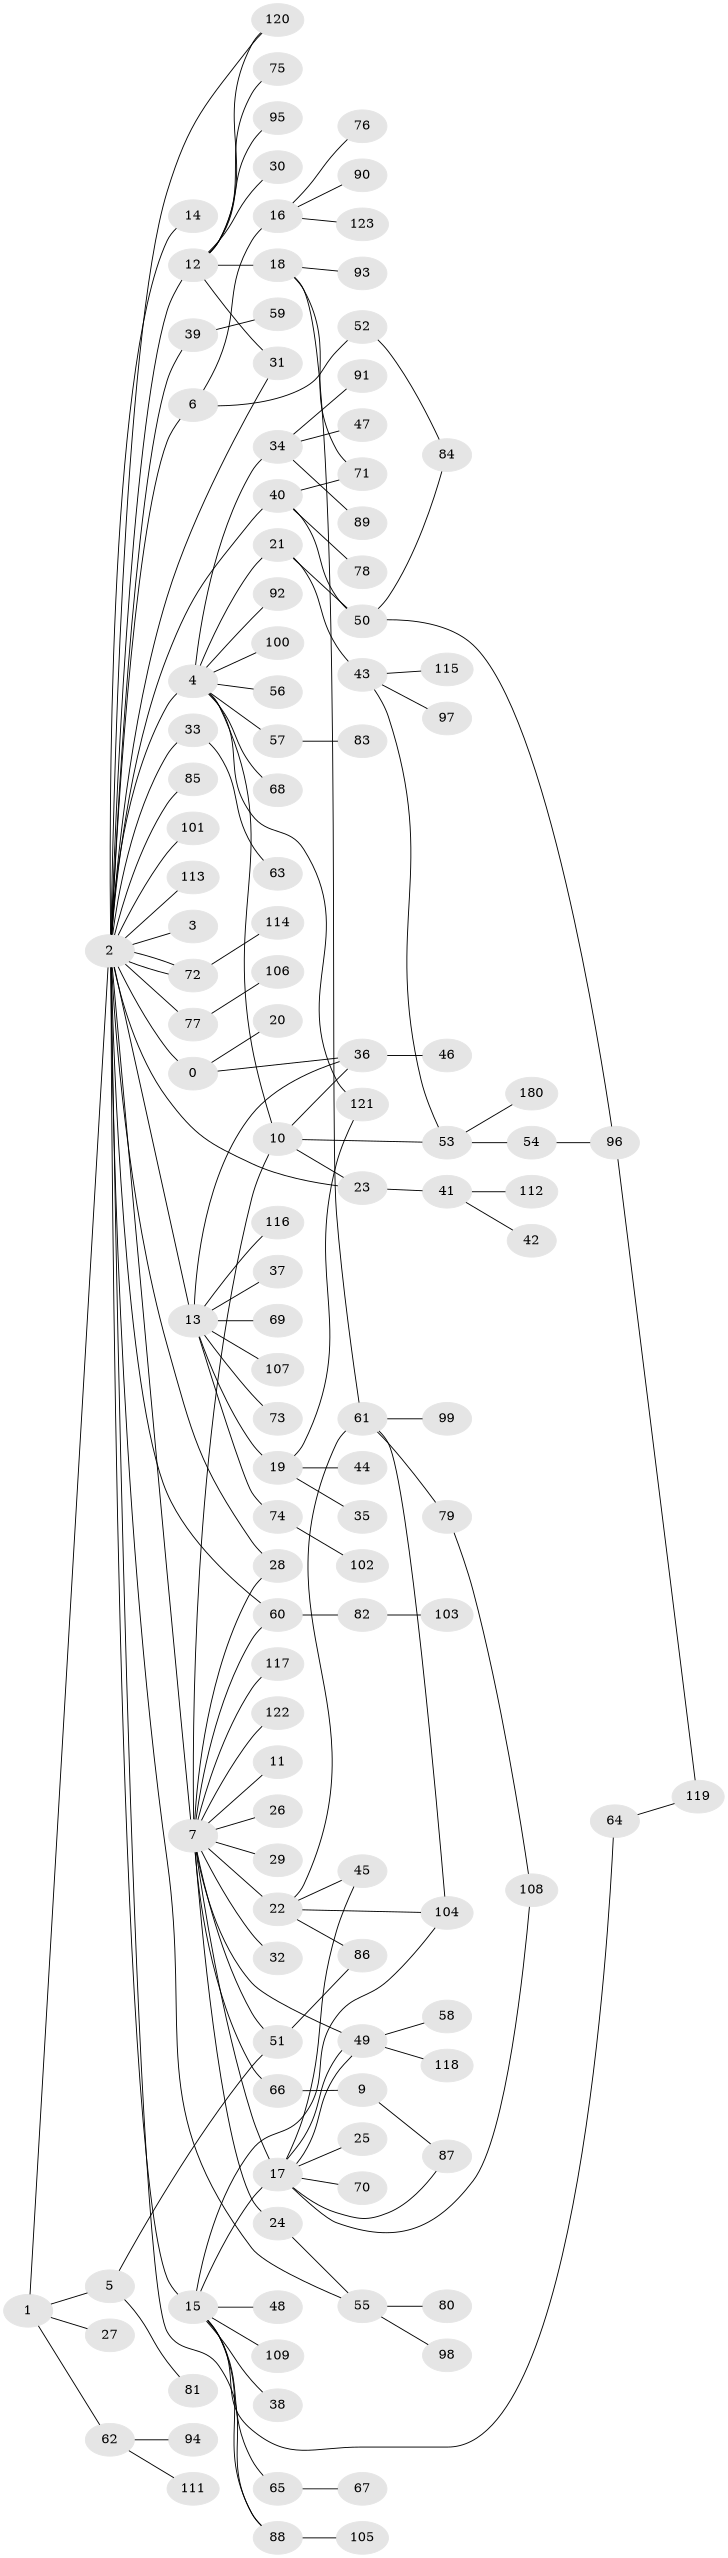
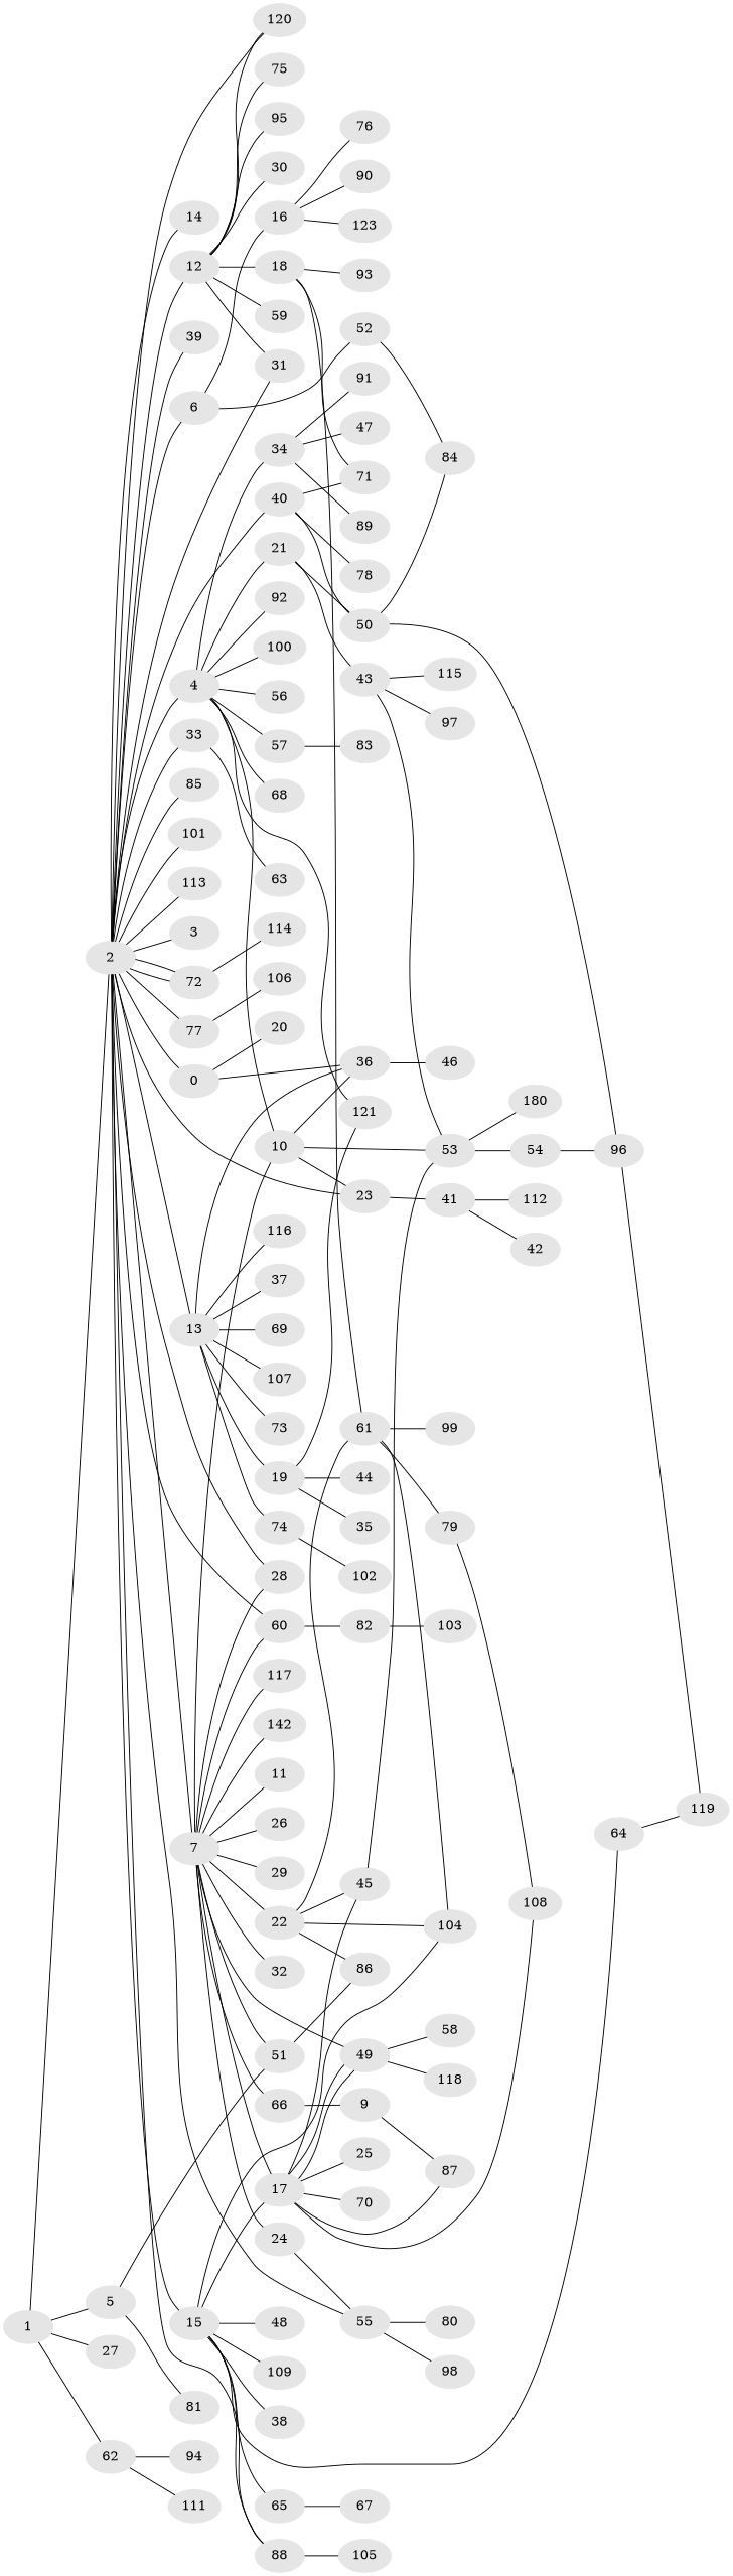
  graph {
    rankdir=LR
    node [color=gray90 style=filled]
    1
    2
    5
    27
    62
    3
    4
    6
    7
    n10 [label=0]
    12
    13
    14
    15
    23
    28
    31
    33
    39
    40
    55
    60
    72
    77
    85
    88
    101
    113
    120
    51
    81
    94
    111
    10
    21
    34
    56
    57
    68
    92
    100
    121
    16
    52
    11
    17
    22
    24
    26
    29
    32
    49
    66
    117
-   122
+   122 [label=142]
    20
    36
    18
    30
    59
    75
    95
    19
    37
    69
    73
    74
    107
    116
    38
    48
    64
    65
    104
    109
    41
    63
    71
    50
    78
    80
    98
    82
    114
    106
    105
    53
    43
    47
    89
    91
    83
    86
    76
    90
    123
    84
    9
    87
    25
    45
    70
    108
    61
    58
    118
    46
    54
    n109 [label=180]
    93
    35
    44
    102
    119
    67
    79
    99
    97
    115
    96
    42
    112
    103
    1 -- 2
    1 -- 5
    1 -- 27
    1 -- 62
    2 -- 3
    2 -- 4
    2 -- 6
    2 -- 7
    2 -- n10
    2 -- 12
    2 -- 13
    2 -- 14
    2 -- 15
    2 -- 23
    2 -- 28
    2 -- 31
    2 -- 33
    2 -- 39
    2 -- 40
    2 -- 55
    2 -- 60
    2 -- 72
    2 -- 72
    2 -- 77
    2 -- 85
    2 -- 88
    2 -- 101
    2 -- 113
    2 -- 120
    5 -- 51
    5 -- 81
    62 -- 94
    62 -- 111
    4 -- 10
    4 -- 21
    4 -- 34
    4 -- 56
    4 -- 57
    4 -- 68
    4 -- 92
    4 -- 100
    4 -- 121
    6 -- 16
    6 -- 52
    7 -- 28
    7 -- 60
    7 -- 51
    7 -- 10
    7 -- 11
    7 -- 17
    7 -- 22
    7 -- 24
    7 -- 26
    7 -- 29
    7 -- 32
    7 -- 49
    7 -- 66
    7 -- 117
    7 -- 122
    n10 -- 20
    n10 -- 36
    12 -- 31
    12 -- 120
    12 -- 18
    12 -- 30
-   39 -- 59
+   12 -- 59
    12 -- 75
    12 -- 95
    13 -- 36
    13 -- 19
    13 -- 37
    13 -- 69
    13 -- 73
    13 -- 74
    13 -- 107
    13 -- 116
    15 -- 88
    15 -- 17
    15 -- 38
    15 -- 48
    15 -- 64
    15 -- 65
    15 -- 104
    15 -- 109
    23 -- 41
    33 -- 63
    40 -- 71
    40 -- 50
    40 -- 78
    55 -- 80
    55 -- 98
    60 -- 82
    72 -- 114
    77 -- 106
    88 -- 105
    51 -- 86
    10 -- 23
    10 -- 36
    10 -- 53
    21 -- 50
    21 -- 43
    34 -- 47
    34 -- 89
    34 -- 91
    57 -- 83
    16 -- 76
    16 -- 90
    16 -- 123
    52 -- 84
    17 -- 49
    17 -- 49
    17 -- 87
    17 -- 25
    17 -- 45
    17 -- 70
    17 -- 108
    22 -- 104
    22 -- 86
    22 -- 45
    22 -- 61
    24 -- 55
    49 -- 58
    49 -- 118
    66 -- 9
    36 -- 46
    18 -- 71
    18 -- 61
    18 -- 93
    19 -- 121
    19 -- 35
    19 -- 44
    74 -- 102
    64 -- 119
    65 -- 67
    41 -- 42
    41 -- 112
    50 -- 84
    50 -- 96
    82 -- 103
    53 -- 54
    53 -- n109
    43 -- 53
    43 -- 97
    43 -- 115
    9 -- 87
+   45 -- 53
    61 -- 104
    61 -- 79
    61 -- 99
    54 -- 96
    79 -- 108
    96 -- 119
  }
